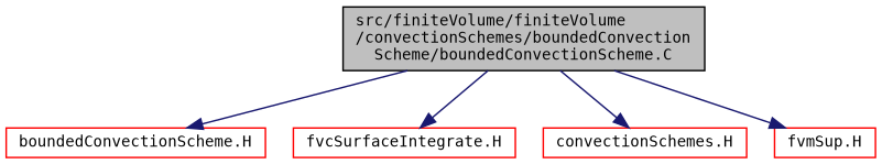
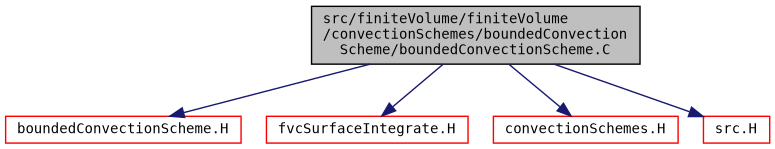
  digraph {
    fontname="DejaVu Sans Mono"
    node [color=red fontname="DejaVu Sans Mono" fontsize=10 shape=record]
    edge [color=midnightblue fontname="DejaVu Sans Mono" fontsize=10 labelfontname=Helvetica labelfontsize=10 style=solid]
    n1 [color=black fillcolor=grey75 fontcolor=black height=0.2 label="src/finiteVolume/finiteVolume\l/convectionSchemes/boundedConvection\lScheme/boundedConvectionScheme.C" style=filled width=0.4]
    n2 [height=0.2 label="boundedConvectionScheme.H" width=0.4]
    n3 [height=0.2 label="fvcSurfaceIntegrate.H" width=0.4]
    n4 [height=0.2 label="convectionSchemes.H" width=0.4]
-   n5 [height=0.2 label="fvmSup.H" width=0.4]
+   n5 [height=0.2 label="src.H" width=0.4]
    n1 -> n2
    n1 -> n3
    n1 -> n4
    n1 -> n5
  }
